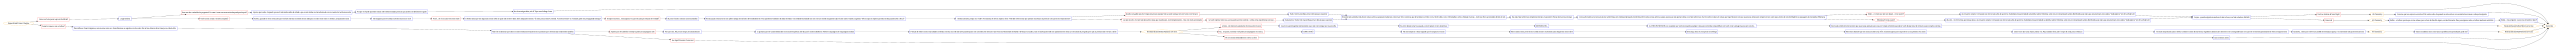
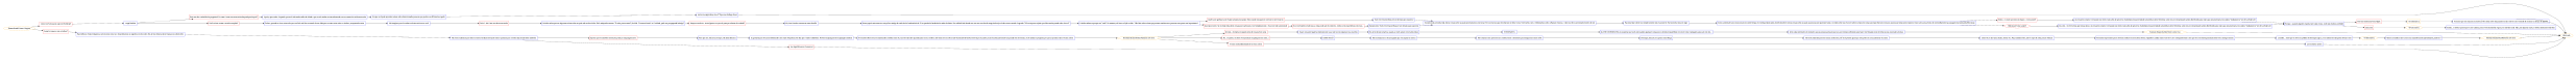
  digraph {
    fontname=Merriweather
    rankdir=LR
    node [color=blue fontname=Merriweather shape=box]
    edge [fontname=Merriweather]
    "EleanorRank2Convo2 begins." [color=orange shape=""]
    n2 [color=red label="Como você veio parar aqui em Holvânia?"]
    n3 [color=red label="Como foi crescer com o Arthur?"]
    n4 [label="Longa história "]
    n5 [label="Maravilhoso. Nunca brigamos, nem mesmo uma vez. Guardávamos os segredos um do outro. Ele até me deixava fazer tranças no cabelo dele "]
    n6 [color=red label="Devo me dar o trabalho de perguntar? Ou essa é uma conversa mais adequada pra depois?"]
    n7 [color=red label="Você vai me contar a versão completa?"]
    n8 [label="Não é de se admirar que todos os outros tenham inveja de mim e queiram que o Arthur seja irmão deles também "]
    n9 [label="Depois, quem sabe. Supondo que você não tenha saído da cidade e que eu não tenha me transformado em um monte de tecido muscular"]
    n10 [label="Talvez, quando eu tiver certeza de que você não vai ficar correndo de um lado para o outro entre mim e o Arthur, comparando notas "]
    n11 [color=red label="Aposto que ele também te deixava praticar maquiagem nele "]
    n12 [color=red label="Que legal [Encerrar Conversa]"]
    n13 [label="Porque você pode aprender coisas sobre determinadas pessoas que podem ser difíceis de engolir "]
    n14 [label="Não imagino que ele tenha se aberto muito com você "]
    n15 [label="Pior que sim. Até pouco tempo, ele ainda deixava"]
    "Chat ends." [color=orange shape=""]
    n17 [label="Sou bem enigmática, não é? Tipo uma Esfinge. Rawr"]
    n18 [color=red label="Pois é… ele é um cara bem reservado"]
    n19 [label="Eu gostaria que ele usasse delineador com mais frequência. Ele diz que é muito trabalhoso. Prefere maquiagem de maquiagem militar"]
    n20 [label="O Arthur acha que tem algumas coisas sobre as quais não se deve falar. Ele é antiquado mesmo. \"É ruim para a moral\", ele dirá. \"Conversa besta\" ou \"cuidado, pode ser propaganda inimiga\""]
    n21 [label="O visual de olhos escuros manchados combina com ele, mas ele não sabe quando parar com a sombra. Ele tenta ser um Deus mal-humorado de barba e de braços cruzados, mas só acaba parecendo um panda emo de ressaca. E ele ainda se pergunta por que as pessoas não o levam a sério "]
    n22 [color=red label="Sempre em alerta… tem alguma vez que ele para pra relaxar de verdade?"]
    n23 [color=orange label="Boolean EleanorArthurPanda is now true." shape=""]
    n24 [label="Ah, isso é muito comum na nossa família "]
    n25 [color=red label="Sei não… ele daria um panda emo de ressaca bem sexy"]
    n26 [color=red label="Ah… se quiser, eu deixo você praticar maquiagem em mim ;)"]
    n27 [color=red label="Tô com muita dificuldade de te levar a sério "]
    n28 [label="Nosso papai costumava ter um pôster antigo do exército do bombardeio de 37 na parede do banheiro do andar de baixo. Um soldado leal dando um soco em um chorão magricela cujos óculos saem voando. Legenda: \"Dê um tapa no sujeito que fala merda quando abre a boca!\""]
    n29 [label="Essa é uma prerrogativa inteiramente sua e não vou te julgar por sua escolha"]
    n30 [label="COMO OUSA?!"]
    n31 [label="Que continue assim"]
    n32 [label="O Arthur adorava porque era \"rude\". No entanto, ele levou a lição a sério. \"Não fale sobre coisas que possam machucar as pessoas com quem nos importamos\""]
    n33 [label="Eu até te desejo uma boa caçada, se você quiser correr atrás disso"]
    n34 [label="Não menospreze o ritual sagrado que é maquiar os outros"]
    n35 [color=red label="Quebra um galho pra ele. É algo sensato pra equipe. Não se pode navegar em um barco com buracos "]
    n36 [color=red label="Isso não tá certo. Se você não fala sobre coisas que machucam, você simplesmente… fica com tudo acumulado"]
    n37 [label="ENTRETANTO…"]
    n38 [label="Não estamos nem perto de nos conhecermos o suficiente para chegarmos nesse nível"]
    n39 [label="Tudo é mil maravilhas até ser demais para suportar"]
    n40 [color=red label="E se você reprime tudo isso, a coisa pode sair do controle… tenho certa experiência com isso…"]
    n41 [label="Se, POR UM INSTANTE, eu suspeitar que você está usando qualquer coisa que eu decida compartilhar com você como vantagem para sair com ele…"]
    n42 [label="Desculpa, deixa eu recuperar meu fôlego"]
    n43 [label="Durante toda a minha vida, houve coisas sobre as quais precisávamos conversar. Tem conversas que deveríamos ter tido. Com a Vovó Callie, com o Christopher, sobre a Mansão Cavona… tudo isso ficou acumulado dentro de nós"]
    n44 [label="Exatamente. Tudo é mil maravilhas até ser demais para suportar"]
    n45 [label="Serei cada centímetro do monstro que as pessoas pensam que sou, por tempo suficiente para fazer você desejar estar de volta às suas execuções eternas"]
    n46 [label="Não estou dizendo que isso nunca acontecerá, ok? E só pensei agora que esta pode ser a sua primeira vez nisso"]
    n47 [label="Mas não, falar sobre isso simplesmente não era possível. Havia muita coisa em jogo "]
    n48 [color=orange label="Boolean EleanorArthurHunt is now true." shape=""]
    n49 [label="Então vou te dar uma chance, dessa vez. Mas, falando sério, não é o tipo de coisa para se brincar "]
    n50 [label="Como a alternativa era nunca mais me sentir limpa em minha própria pele, decidi descobrir outras coisas sobre as quais as pessoas não queriam falar, e eu falei sobre isso. Escrevi sobre os tipos de coisas que logo fizeram com que as pessoas tentassem empurrar meu carro para a beira de um desfiladeiro na passagem da montanha Hiberiana "]
    n51 [label="Foi muito importante para o Arthur confiar em mim dessa forma. Significou ainda mais o fato de eu ter conseguido fazer com que ele se sentisse genuinamente bem consigo mesmo "]
    n52 [color=red label="Então… eu meio que não sou daqui… como assim?"]
    n53 [color=red label="Hiberiana? Como assim?" shape=ellipse]
    n54 [label="Caramba… sinto que te devo um pedido de desculpas agora, e eu realmente não gosto de fazer isso"]
    n55 [label="As coisas de sempre. Corrupção nos níveis mais altos do governo. Escândalos de paternidade na família real de Holvânia. Leite em pó contaminado sendo distribuído para mães que amamentam em estados \"indesejáveis\" em Nova Holywell "]
    n56 [label="Ah, sim… você é turista aqui nessa época. As coisas de sempre. Corrupção nos níveis mais altos do governo. Escândalos de paternidade na família real de Holvânia. Leite em pó contaminado sendo distribuído para mães que amamentam em estados \"indesejáveis\" em Nova Holywell "]
    n57 [color=orange label="+15 Chemistry" shape=""]
    n58 [label="Porque… quando alguém manda você calar a boca, você não obedece, JAMAIS"]
    n59 [label="Vamos considerar isso como uma experiência de aprendizado, pode ser?"]
    n60 [color=red label="Você me lembra da Nora Night "]
    n61 [color=red label=Concordo]
    n62 [color=orange label="Boolean EleanorHasFlirted is now true." shape=""]
    n63 [color=orange label="+20 Chemistry"]
    n64 [color=orange label="+15 Chemistry" shape=""]
    n65 [label="Presumo que isso seja uma coisa boa? Me conta sobre ela quando eu não estiver com vontade de arrancar a cabeça de alguém "]
    n66 [label="Enfim… o Arthur queria que eu me calasse, para o bem da família. Agora, eu não falo nada. Mas, por alguma razão, o Arthur ainda não está feliz "]
-   n67 [label="Então… me pergunto: o que uma irmã deve fazer?"]
    "EleanorRank2Convo2 begins." -> n2
    "EleanorRank2Convo2 begins." -> n3
    n2 -> n4
    n3 -> n5
    n4 -> n6
    n4 -> n7
    n5 -> n8
    n6 -> n9
    n7 -> n10
    n8 -> n11
    n8 -> n12
    n9 -> n13
    n10 -> n14
    n11 -> n15
    n12 -> "Chat ends."
    n13 -> n17
    n14 -> n18
    n15 -> n19
    n17 -> "Chat ends."
    n18 -> n20
    n19 -> n21
    n20 -> n22
    n21 -> n23
    n22 -> n24
    n23 -> n25
    n23 -> n26
    n23 -> n27
    n24 -> n28
    n25 -> n29
    n26 -> n30
    n27 -> n31
    n28 -> n32
    n29 -> n33
    n30 -> n34
    n31 -> "Chat ends."
    n32 -> n35
    n32 -> n36
    n33 -> n37
    n34 -> n38
    n35 -> n39
    n36 -> n40
    n37 -> n41
    n38 -> n42
    n39 -> n43
    n40 -> n44
    n41 -> n45
    n42 -> n46
    n43 -> n47
    n44 -> n43
    n45 -> n48
    n46 -> n49
    n47 -> n50
    n48 -> "Chat ends."
    n49 -> n51
    n50 -> n52
    n50 -> n53
    n51 -> n54
    n52 -> n55
    n53 -> n56
    n54 -> n57
    n55 -> n58
    n56 -> n58
    n57 -> n59
    n58 -> n60
    n58 -> n61
    n59 -> n62
    n60 -> n63
    n61 -> n64
    n62 -> "Chat ends."
    n63 -> n65
    n64 -> n66
    n65 -> "Chat ends."
-   n66 -> n67
-   n67 -> "Chat ends."
  }
